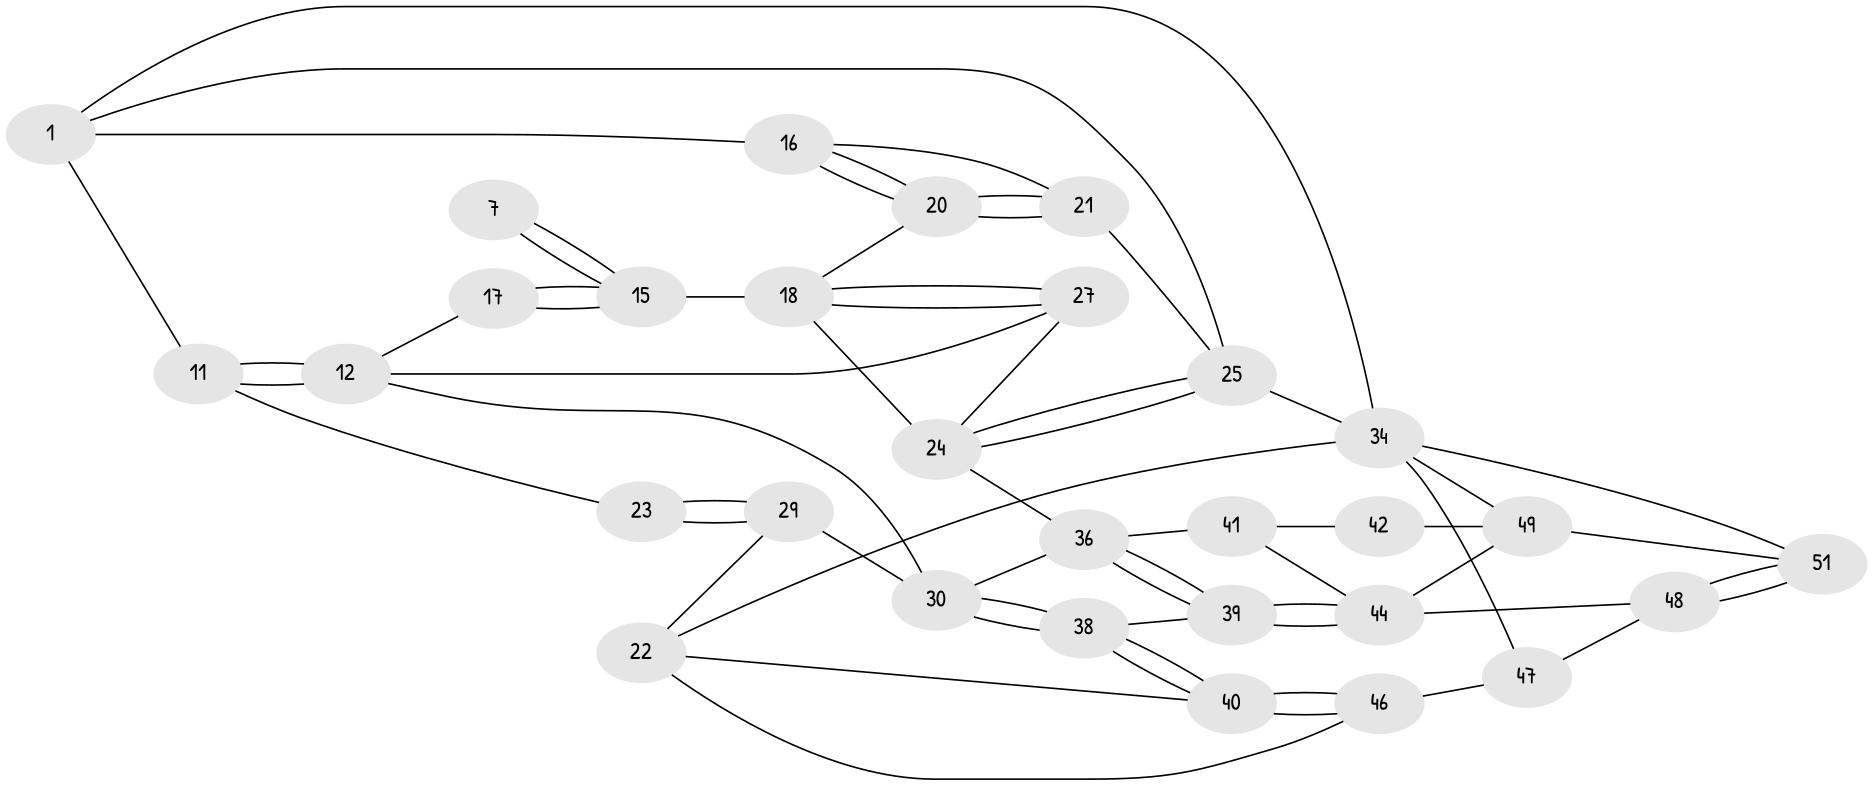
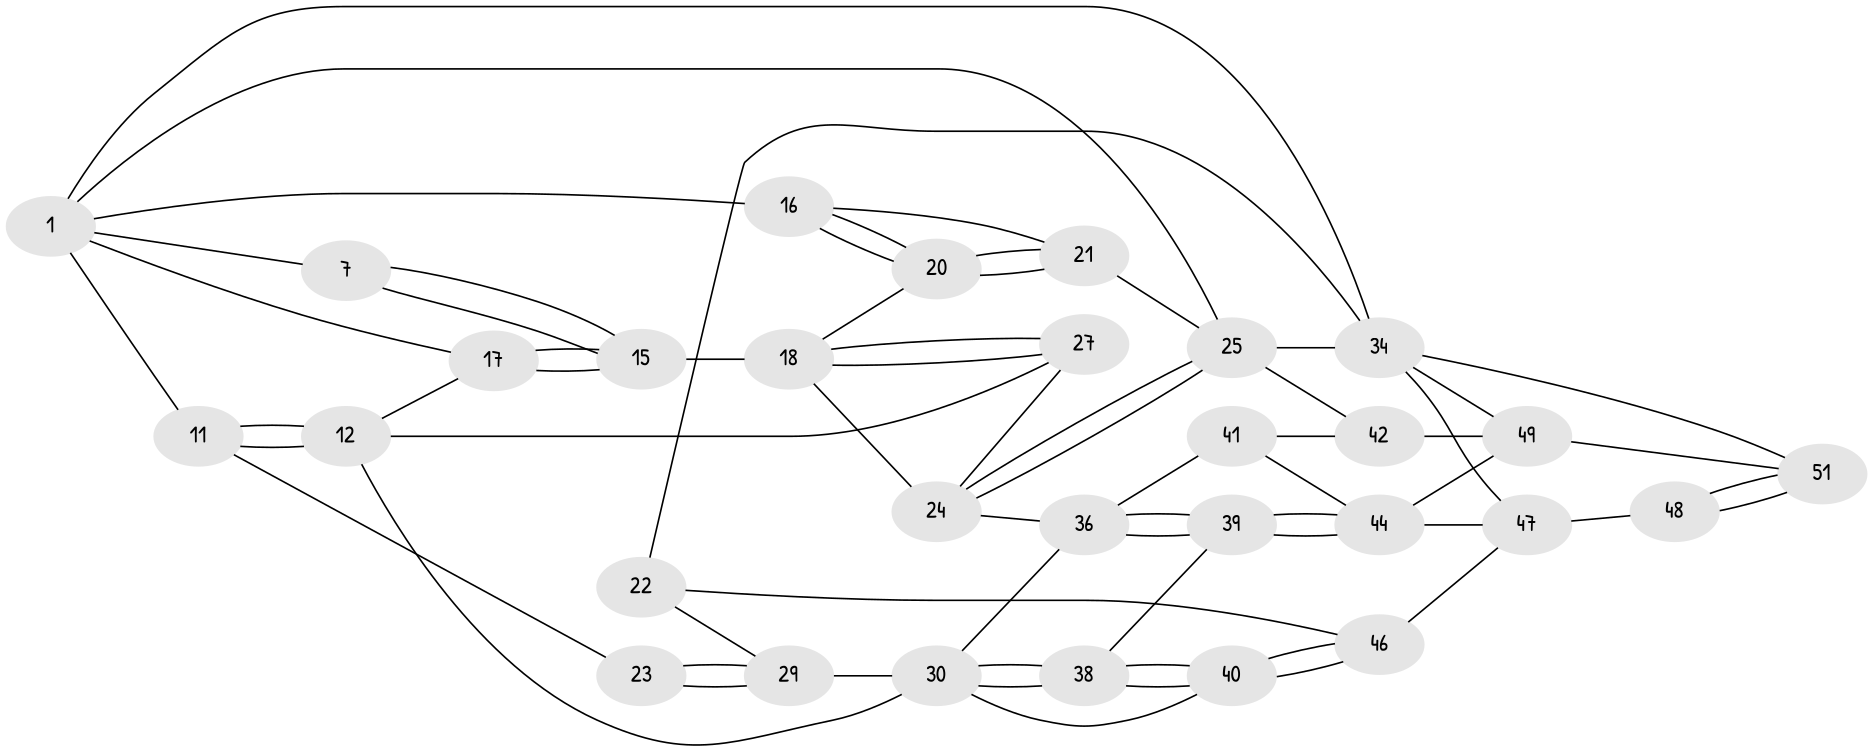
  graph {
    fontname="Patrick Hand"
    rankdir=LR
    node [color=gray90 fontname="Patrick Hand" style=filled]
    edge [fontname="Patrick Hand"]
    1 [super="+2+5"]
    7
    11
    n4 [label=17]
    16 [super="+17"]
    25 [super="+26+43"]
    34 [super="+53+52"]
    15
    12 [super="+13"]
    23
    20
    21
    42
    47
    49 [super="+50"]
    51
    18 [super="+19"]
    22 [super="+32"]
    29
    40
    46
    27
    30 [super="+31"]
    36 [super="+37"]
    38
    24 [super="+28"]
    39
    41
    48
    44 [super="+45"]
+   1 -- 7 [weight=2]
    1 -- 11
+   1 -- n4
    1 -- 16 [weight=2]
    1 -- 25
    1 -- 34
    7 -- 15
    7 -- 15
    11 -- 12
    11 -- 12
    11 -- 23
    n4 -- 15
    n4 -- 15
    16 -- 20
    16 -- 20
    16 -- 21
    25 -- 34
+   25 -- 42
    34 -- 47
    34 -- 49
    34 -- 51
    15 -- 18
    12 -- n4
    12 -- 27
    12 -- 30
    23 -- 29
    23 -- 29
    20 -- 21
    20 -- 21
    21 -- 25
    42 -- 49
    47 -- 48
    49 -- 51
    18 -- 20
    18 -- 27
    18 -- 27
    18 -- 24
    22 -- 34
    22 -- 29
-   22 -- 40
+   30 -- 40
    22 -- 46
    29 -- 30
    40 -- 46
    40 -- 46
    46 -- 47
    30 -- 36
    30 -- 38
    30 -- 38
    36 -- 39
    36 -- 39
    36 -- 41
    38 -- 40
    38 -- 40
    38 -- 39
    24 -- 25
    24 -- 25
    24 -- 27
    24 -- 36
    39 -- 44
    39 -- 44
    41 -- 42
    41 -- 44
    48 -- 51
    48 -- 51
    44 -- 49
-   44 -- 48
+   44 -- 47
  }
